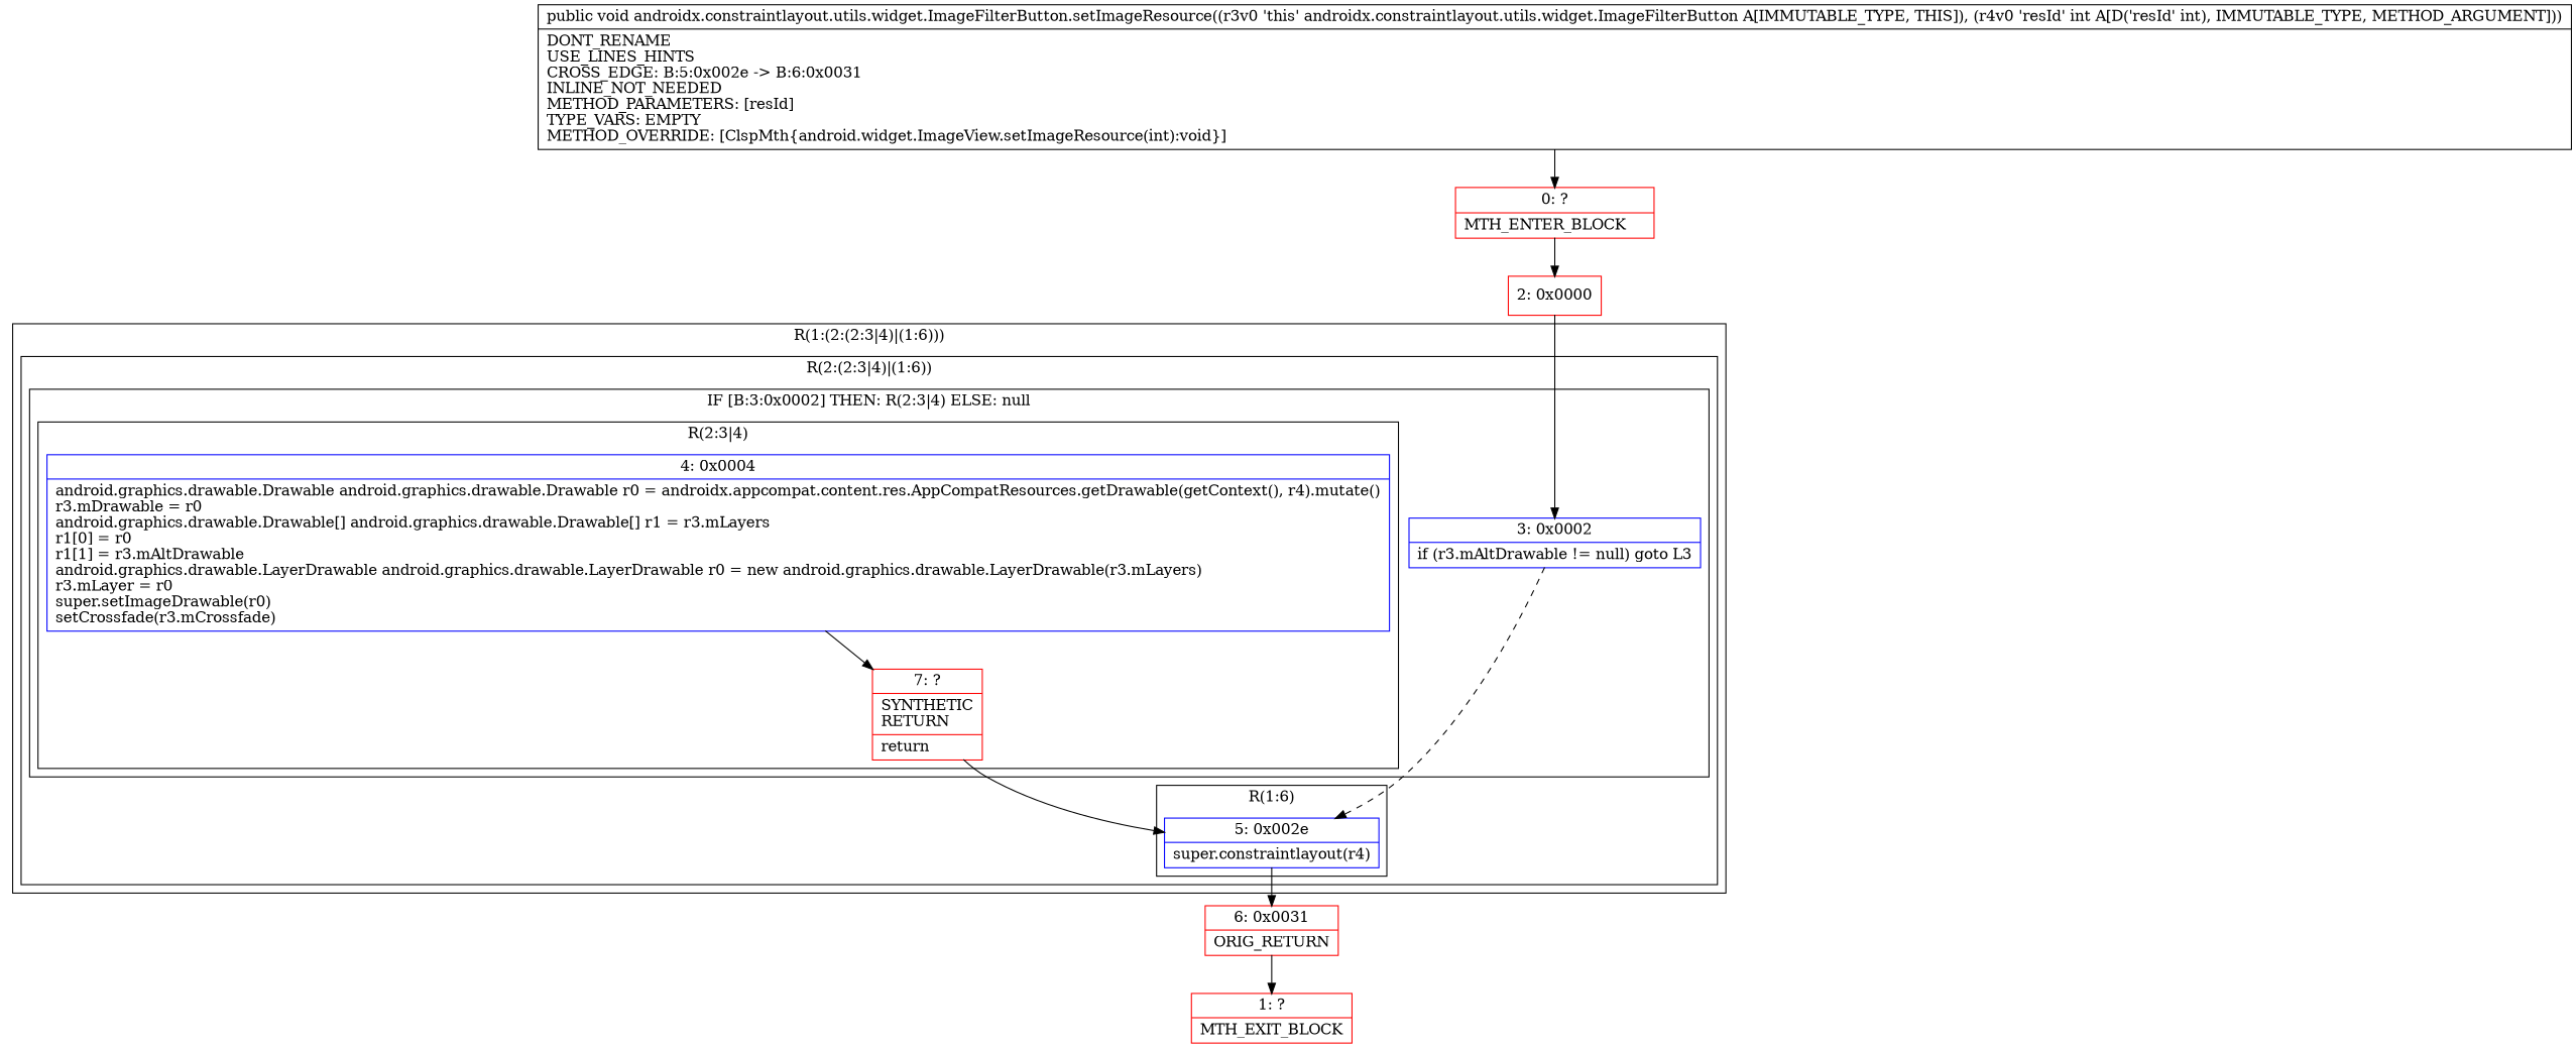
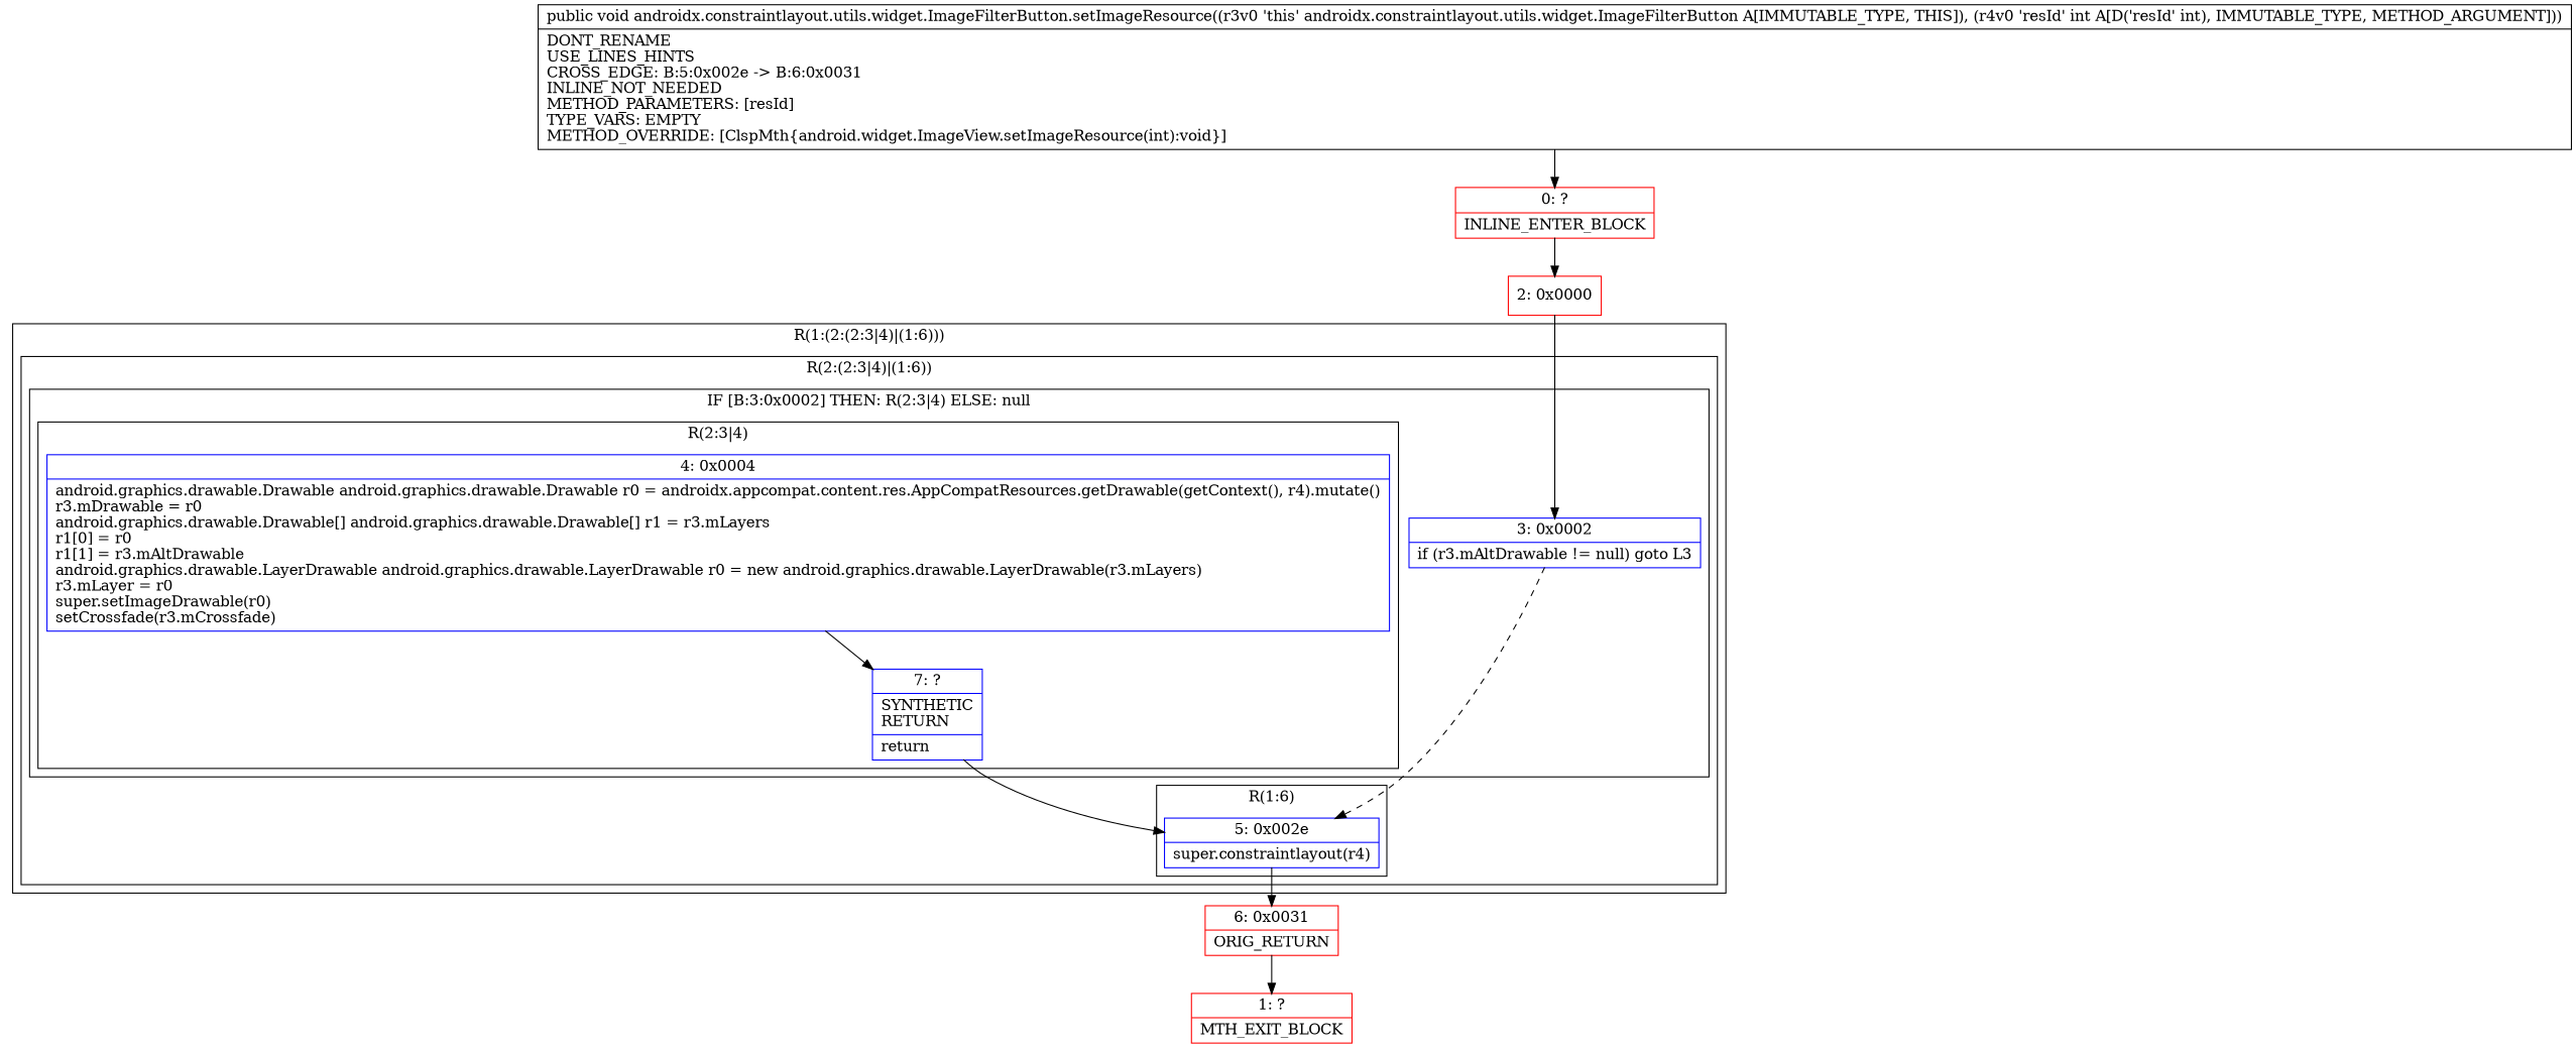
  digraph {
    node [color=blue shape=record]
    n1 [label="{4\:\ 0x0004|android.graphics.drawable.Drawable android.graphics.drawable.Drawable r0 = androidx.appcompat.content.res.AppCompatResources.getDrawable(getContext(), r4).mutate()\lr3.mDrawable = r0\landroid.graphics.drawable.Drawable[] android.graphics.drawable.Drawable[] r1 = r3.mLayers\lr1[0] = r0\lr1[1] = r3.mAltDrawable\landroid.graphics.drawable.LayerDrawable android.graphics.drawable.LayerDrawable r0 = new android.graphics.drawable.LayerDrawable(r3.mLayers)\lr3.mLayer = r0\lsuper.setImageDrawable(r0)\lsetCrossfade(r3.mCrossfade)\l}"]
-   n2 [color=red label="{7\:\ ?|SYNTHETIC\lRETURN\l|return\l}"]
+   n2 [label="{7\:\ ?|SYNTHETIC\lRETURN\l|return\l}"]
    n3 [label="{3\:\ 0x0002|if (r3.mAltDrawable != null) goto L3\l}"]
    n4 [label="{5\:\ 0x002e|super.constraintlayout(r4)\l}"]
    n5 [color=red label="{6\:\ 0x0031|ORIG_RETURN\l}"]
    n6 [color=red label="{1\:\ ?|MTH_EXIT_BLOCK\l}"]
-   n7 [color=red label="{0\:\ ?|MTH_ENTER_BLOCK\l}"]
+   n7 [color=red label="{0\:\ ?|INLINE_ENTER_BLOCK\l}"]
    n8 [color=red label="{2\:\ 0x0000}"]
    n9 [label="{public void androidx.constraintlayout.utils.widget.ImageFilterButton.setImageResource((r3v0 'this' androidx.constraintlayout.utils.widget.ImageFilterButton A[IMMUTABLE_TYPE, THIS]), (r4v0 'resId' int A[D('resId' int), IMMUTABLE_TYPE, METHOD_ARGUMENT]))  | DONT_RENAME\lUSE_LINES_HINTS\lCROSS_EDGE: B:5:0x002e \-\> B:6:0x0031\lINLINE_NOT_NEEDED\lMETHOD_PARAMETERS: [resId]\lTYPE_VARS: EMPTY\lMETHOD_OVERRIDE: [ClspMth\{android.widget.ImageView.setImageResource(int):void\}]\l}" color=""]
    subgraph cluster_1 {
      label="R(1:(2:(2:3|4)|(1:6)))"
      subgraph cluster_2 {
        label="R(2:(2:3|4)|(1:6))"
        subgraph cluster_3 {
          label="IF [B:3:0x0002] THEN: R(2:3|4) ELSE: null"
          n3
          subgraph cluster_4 {
            label="R(2:3|4)"
            n1
            n2
          }
        }
        subgraph cluster_5 {
          label="R(1:6)"
          n4
        }
      }
    }
    n1 -> n2
    n2 -> n4
    n3 -> n4 [style=dashed]
    n4 -> n5
    n5 -> n6
    n7 -> n8
    n8 -> n3
    n9 -> n7
  }
